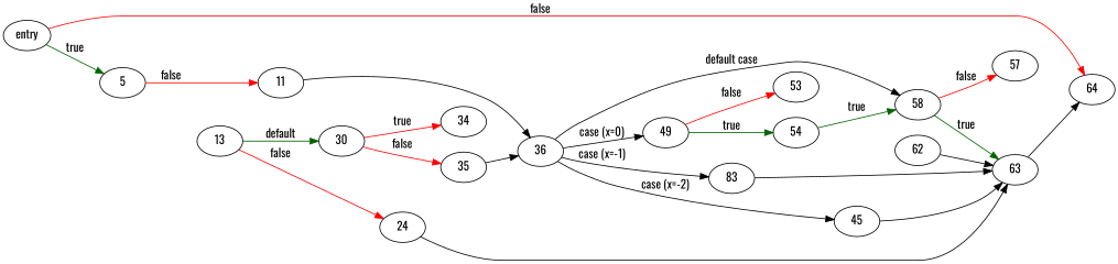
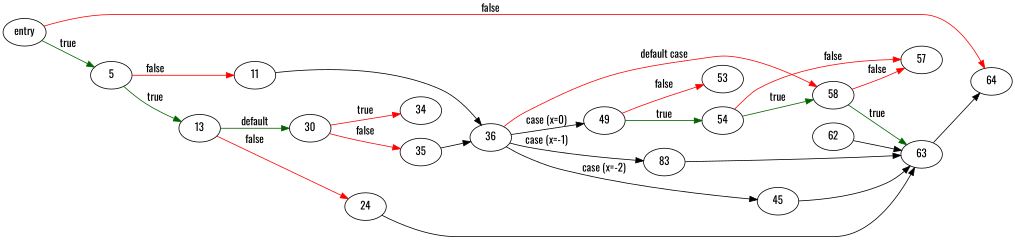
  digraph {
    fontname=Oswald
    rankdir=LR
    node [fontname=Oswald]
    edge [fontname=Oswald]
    n1 [label=entry]
    5
    64
    11
    13
    36
    24
    30
    n9 [label=83]
    45
    49
    58
    63
    34
    35
    53
    54
    57
    62
    n1 -> 5 [color=darkgreen label=true]
    n1 -> 64 [color=red label=false]
    5 -> 11 [color=red label=false]
+   5 -> 13 [color=darkgreen label=true]
    11 -> 36
    13 -> 24 [color=red label=false]
    13 -> 30 [color=darkgreen label=default]
    36 -> n9 [label="case (x=-1)"]
    36 -> 45 [label="case (x=-2)"]
    36 -> 49 [label="case (x=0)"]
-   36 -> 58 [label="default case"]
+   36 -> 58 [label="default case" color=red]
    24 -> 63
    30 -> 34 [color=red label=true]
    30 -> 35 [color=red label=false]
    n9 -> 63
    45 -> 63
    49 -> 53 [color=red label=false]
    49 -> 54 [color=darkgreen label=true]
    58 -> 63 [color=darkgreen label=true]
    58 -> 57 [color=red label=false]
    63 -> 64
    35 -> 36
    54 -> 58 [color=darkgreen label=true]
+   54 -> 57 [color=red label=false]
    62 -> 63
  }
